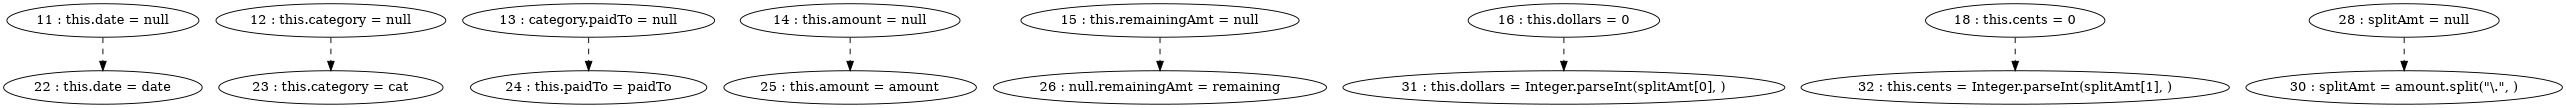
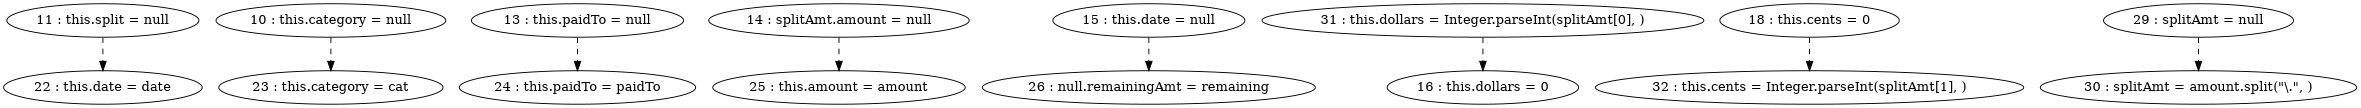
  digraph {
    edge [style=dashed]
-   "11 : this.date = null"
+   "11 : this.date = null" [label="11 : this.split = null"]
    "22 : this.date = date"
-   "12 : this.category = null"
+   "12 : this.category = null" [label="10 : this.category = null"]
    "23 : this.category = cat"
-   "13 : this.paidTo = null" [label="13 : category.paidTo = null"]
+   "13 : this.paidTo = null"
    "24 : this.paidTo = paidTo"
-   "14 : this.amount = null"
+   "14 : this.amount = null" [label="14 : splitAmt.amount = null"]
    "25 : this.amount = amount"
    n9 [label="26 : null.remainingAmt = remaining"]
-   "15 : this.remainingAmt = null"
+   "15 : this.remainingAmt = null" [label="15 : this.date = null"]
    "16 : this.dollars = 0"
    "31 : this.dollars = Integer.parseInt(splitAmt[0], )"
    n13 [label="18 : this.cents = 0"]
    "32 : this.cents = Integer.parseInt(splitAmt[1], )"
-   "28 : splitAmt = null"
+   "28 : splitAmt = null" [label="29 : splitAmt = null"]
    "30 : splitAmt = amount.split(\"\\.\", )"
    "11 : this.date = null" -> "22 : this.date = date"
    "12 : this.category = null" -> "23 : this.category = cat"
    "13 : this.paidTo = null" -> "24 : this.paidTo = paidTo"
    "14 : this.amount = null" -> "25 : this.amount = amount"
    "15 : this.remainingAmt = null" -> n9
-   "16 : this.dollars = 0" -> "31 : this.dollars = Integer.parseInt(splitAmt[0], )"
+   "31 : this.dollars = Integer.parseInt(splitAmt[0], )" -> "16 : this.dollars = 0"
    n13 -> "32 : this.cents = Integer.parseInt(splitAmt[1], )"
    "28 : splitAmt = null" -> "30 : splitAmt = amount.split(\"\\.\", )"
  }
